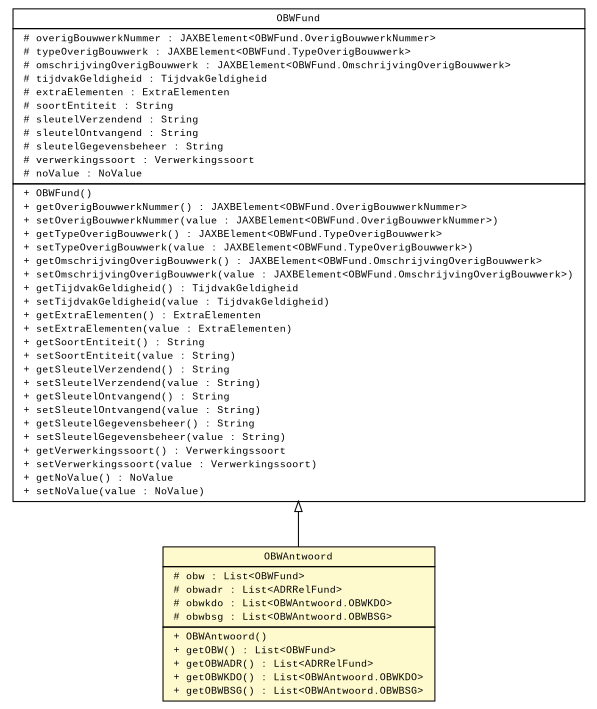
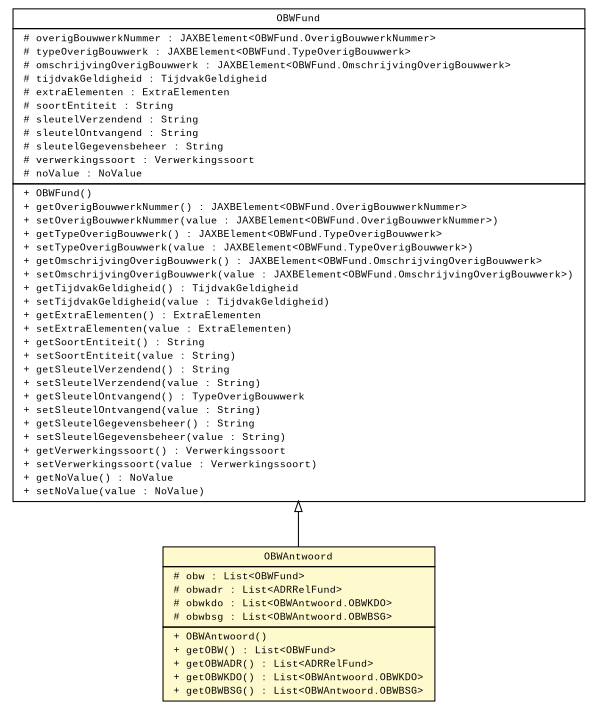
  digraph {
    nodesep=0.25
    ranksep=0.5
    fontname="Liberation Mono"
    node [fontcolor=black fontname="Liberation Mono" fontsize=10.0 shape=plaintext]
    n1 [label=<<table title="nl.egem.stuf.sector.bg._0204.OBWAntwoord" border="0" cellborder="1" cellspacing="0" cellpadding="2" port="p" bgcolor="lemonChiffon" href="./OBWAntwoord.html"> 		<tr><td><table border="0" cellspacing="0" cellpadding="1"> <tr><td align="center" balign="center"> OBWAntwoord </td></tr> 		</table></td></tr> 		<tr><td><table border="0" cellspacing="0" cellpadding="1"> <tr><td align="left" balign="left"> # obw : List&lt;OBWFund&gt; </td></tr> <tr><td align="left" balign="left"> # obwadr : List&lt;ADRRelFund&gt; </td></tr> <tr><td align="left" balign="left"> # obwkdo : List&lt;OBWAntwoord.OBWKDO&gt; </td></tr> <tr><td align="left" balign="left"> # obwbsg : List&lt;OBWAntwoord.OBWBSG&gt; </td></tr> 		</table></td></tr> 		<tr><td><table border="0" cellspacing="0" cellpadding="1"> <tr><td align="left" balign="left"> + OBWAntwoord() </td></tr> <tr><td align="left" balign="left"> + getOBW() : List&lt;OBWFund&gt; </td></tr> <tr><td align="left" balign="left"> + getOBWADR() : List&lt;ADRRelFund&gt; </td></tr> <tr><td align="left" balign="left"> + getOBWKDO() : List&lt;OBWAntwoord.OBWKDO&gt; </td></tr> <tr><td align="left" balign="left"> + getOBWBSG() : List&lt;OBWAntwoord.OBWBSG&gt; </td></tr> 		</table></td></tr> 		</table>>]
-   n2 [label=<<table title="nl.egem.stuf.sector.bg._0204.OBWFund" border="0" cellborder="1" cellspacing="0" cellpadding="2" port="p" href="./OBWFund.html"> 		<tr><td><table border="0" cellspacing="0" cellpadding="1"> <tr><td align="center" balign="center"> OBWFund </td></tr> 		</table></td></tr> 		<tr><td><table border="0" cellspacing="0" cellpadding="1"> <tr><td align="left" balign="left"> # overigBouwwerkNummer : JAXBElement&lt;OBWFund.OverigBouwwerkNummer&gt; </td></tr> <tr><td align="left" balign="left"> # typeOverigBouwwerk : JAXBElement&lt;OBWFund.TypeOverigBouwwerk&gt; </td></tr> <tr><td align="left" balign="left"> # omschrijvingOverigBouwwerk : JAXBElement&lt;OBWFund.OmschrijvingOverigBouwwerk&gt; </td></tr> <tr><td align="left" balign="left"> # tijdvakGeldigheid : TijdvakGeldigheid </td></tr> <tr><td align="left" balign="left"> # extraElementen : ExtraElementen </td></tr> <tr><td align="left" balign="left"> # soortEntiteit : String </td></tr> <tr><td align="left" balign="left"> # sleutelVerzendend : String </td></tr> <tr><td align="left" balign="left"> # sleutelOntvangend : String </td></tr> <tr><td align="left" balign="left"> # sleutelGegevensbeheer : String </td></tr> <tr><td align="left" balign="left"> # verwerkingssoort : Verwerkingssoort </td></tr> <tr><td align="left" balign="left"> # noValue : NoValue </td></tr> 		</table></td></tr> 		<tr><td><table border="0" cellspacing="0" cellpadding="1"> <tr><td align="left" balign="left"> + OBWFund() </td></tr> <tr><td align="left" balign="left"> + getOverigBouwwerkNummer() : JAXBElement&lt;OBWFund.OverigBouwwerkNummer&gt; </td></tr> <tr><td align="left" balign="left"> + setOverigBouwwerkNummer(value : JAXBElement&lt;OBWFund.OverigBouwwerkNummer&gt;) </td></tr> <tr><td align="left" balign="left"> + getTypeOverigBouwwerk() : JAXBElement&lt;OBWFund.TypeOverigBouwwerk&gt; </td></tr> <tr><td align="left" balign="left"> + setTypeOverigBouwwerk(value : JAXBElement&lt;OBWFund.TypeOverigBouwwerk&gt;) </td></tr> <tr><td align="left" balign="left"> + getOmschrijvingOverigBouwwerk() : JAXBElement&lt;OBWFund.OmschrijvingOverigBouwwerk&gt; </td></tr> <tr><td align="left" balign="left"> + setOmschrijvingOverigBouwwerk(value : JAXBElement&lt;OBWFund.OmschrijvingOverigBouwwerk&gt;) </td></tr> <tr><td align="left" balign="left"> + getTijdvakGeldigheid() : TijdvakGeldigheid </td></tr> <tr><td align="left" balign="left"> + setTijdvakGeldigheid(value : TijdvakGeldigheid) </td></tr> <tr><td align="left" balign="left"> + getExtraElementen() : ExtraElementen </td></tr> <tr><td align="left" balign="left"> + setExtraElementen(value : ExtraElementen) </td></tr> <tr><td align="left" balign="left"> + getSoortEntiteit() : String </td></tr> <tr><td align="left" balign="left"> + setSoortEntiteit(value : String) </td></tr> <tr><td align="left" balign="left"> + getSleutelVerzendend() : String </td></tr> <tr><td align="left" balign="left"> + setSleutelVerzendend(value : String) </td></tr> <tr><td align="left" balign="left"> + getSleutelOntvangend() : String </td></tr> <tr><td align="left" balign="left"> + setSleutelOntvangend(value : String) </td></tr> <tr><td align="left" balign="left"> + getSleutelGegevensbeheer() : String </td></tr> <tr><td align="left" balign="left"> + setSleutelGegevensbeheer(value : String) </td></tr> <tr><td align="left" balign="left"> + getVerwerkingssoort() : Verwerkingssoort </td></tr> <tr><td align="left" balign="left"> + setVerwerkingssoort(value : Verwerkingssoort) </td></tr> <tr><td align="left" balign="left"> + getNoValue() : NoValue </td></tr> <tr><td align="left" balign="left"> + setNoValue(value : NoValue) </td></tr> 		</table></td></tr> 		</table>>]
+   n2 [label=<<table title="nl.egem.stuf.sector.bg._0204.OBWFund" border="0" cellborder="1" cellspacing="0" cellpadding="2" port="p" href="./OBWFund.html"> 		<tr><td><table border="0" cellspacing="0" cellpadding="1"> <tr><td align="center" balign="center"> OBWFund </td></tr> 		</table></td></tr> 		<tr><td><table border="0" cellspacing="0" cellpadding="1"> <tr><td align="left" balign="left"> # overigBouwwerkNummer : JAXBElement&lt;OBWFund.OverigBouwwerkNummer&gt; </td></tr> <tr><td align="left" balign="left"> # typeOverigBouwwerk : JAXBElement&lt;OBWFund.TypeOverigBouwwerk&gt; </td></tr> <tr><td align="left" balign="left"> # omschrijvingOverigBouwwerk : JAXBElement&lt;OBWFund.OmschrijvingOverigBouwwerk&gt; </td></tr> <tr><td align="left" balign="left"> # tijdvakGeldigheid : TijdvakGeldigheid </td></tr> <tr><td align="left" balign="left"> # extraElementen : ExtraElementen </td></tr> <tr><td align="left" balign="left"> # soortEntiteit : String </td></tr> <tr><td align="left" balign="left"> # sleutelVerzendend : String </td></tr> <tr><td align="left" balign="left"> # sleutelOntvangend : String </td></tr> <tr><td align="left" balign="left"> # sleutelGegevensbeheer : String </td></tr> <tr><td align="left" balign="left"> # verwerkingssoort : Verwerkingssoort </td></tr> <tr><td align="left" balign="left"> # noValue : NoValue </td></tr> 		</table></td></tr> 		<tr><td><table border="0" cellspacing="0" cellpadding="1"> <tr><td align="left" balign="left"> + OBWFund() </td></tr> <tr><td align="left" balign="left"> + getOverigBouwwerkNummer() : JAXBElement&lt;OBWFund.OverigBouwwerkNummer&gt; </td></tr> <tr><td align="left" balign="left"> + setOverigBouwwerkNummer(value : JAXBElement&lt;OBWFund.OverigBouwwerkNummer&gt;) </td></tr> <tr><td align="left" balign="left"> + getTypeOverigBouwwerk() : JAXBElement&lt;OBWFund.TypeOverigBouwwerk&gt; </td></tr> <tr><td align="left" balign="left"> + setTypeOverigBouwwerk(value : JAXBElement&lt;OBWFund.TypeOverigBouwwerk&gt;) </td></tr> <tr><td align="left" balign="left"> + getOmschrijvingOverigBouwwerk() : JAXBElement&lt;OBWFund.OmschrijvingOverigBouwwerk&gt; </td></tr> <tr><td align="left" balign="left"> + setOmschrijvingOverigBouwwerk(value : JAXBElement&lt;OBWFund.OmschrijvingOverigBouwwerk&gt;) </td></tr> <tr><td align="left" balign="left"> + getTijdvakGeldigheid() : TijdvakGeldigheid </td></tr> <tr><td align="left" balign="left"> + setTijdvakGeldigheid(value : TijdvakGeldigheid) </td></tr> <tr><td align="left" balign="left"> + getExtraElementen() : ExtraElementen </td></tr> <tr><td align="left" balign="left"> + setExtraElementen(value : ExtraElementen) </td></tr> <tr><td align="left" balign="left"> + getSoortEntiteit() : String </td></tr> <tr><td align="left" balign="left"> + setSoortEntiteit(value : String) </td></tr> <tr><td align="left" balign="left"> + getSleutelVerzendend() : String </td></tr> <tr><td align="left" balign="left"> + setSleutelVerzendend(value : String) </td></tr> <tr><td align="left" balign="left"> + getSleutelOntvangend() : TypeOverigBouwwerk </td></tr> <tr><td align="left" balign="left"> + setSleutelOntvangend(value : String) </td></tr> <tr><td align="left" balign="left"> + getSleutelGegevensbeheer() : String </td></tr> <tr><td align="left" balign="left"> + setSleutelGegevensbeheer(value : String) </td></tr> <tr><td align="left" balign="left"> + getVerwerkingssoort() : Verwerkingssoort </td></tr> <tr><td align="left" balign="left"> + setVerwerkingssoort(value : Verwerkingssoort) </td></tr> <tr><td align="left" balign="left"> + getNoValue() : NoValue </td></tr> <tr><td align="left" balign="left"> + setNoValue(value : NoValue) </td></tr> 		</table></td></tr> 		</table>>]
    n2 -> n1 [arrowtail=empty dir=back fontname="Liberation Mono" fontsize=10 headport=p labelfontname=Helvetica labelfontsize=10 tailport=p]
  }
